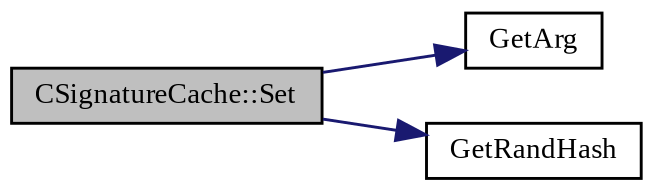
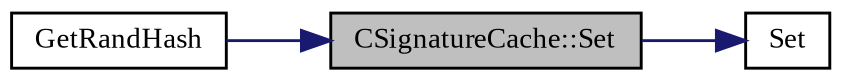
  digraph {
    fontname="Liberation Serif"
    rankdir=LR
    node [color=black fillcolor=white fontname="Liberation Serif" fontsize=10 shape=record style=filled]
    edge [color=midnightblue fontname="Liberation Serif" fontsize=10 labelfontname=Helvetica labelfontsize=10 style=solid]
    n1 [fillcolor=grey75 fontcolor=black height=0.2 label="CSignatureCache::Set" width=0.4]
-   n2 [height=0.2 label=GetArg width=0.4]
+   n2 [height=0.2 label=Set width=0.4]
    n3 [height=0.2 label=GetRandHash width=0.4]
    n1 -> n2
-   n1 -> n3
+   n3 -> n1
  }
